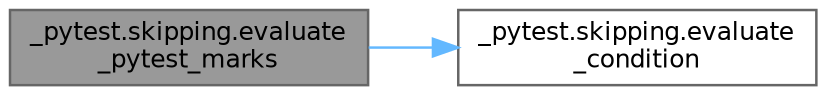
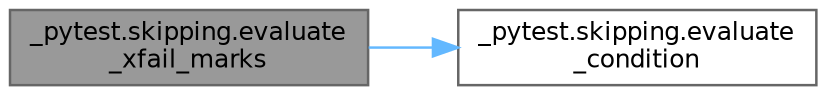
  digraph {
    rankdir=LR
    node [fontname=Helvetica fontsize=10 shape=box style=filled]
-   n1 [color=gray40 fillcolor=grey60 fontcolor=black height=0.2 label="_pytest.skipping.evaluate\l_pytest_marks" width=0.4]
+   n1 [color=gray40 fillcolor=grey60 fontcolor=black height=0.2 label="_pytest.skipping.evaluate\l_xfail_marks" width=0.4]
    n2 [color=grey40 fillcolor=white height=0.2 label="_pytest.skipping.evaluate\l_condition" width=0.4]
    n1 -> n2 [color=steelblue1 fontname=Helvetica fontsize=10 labelfontname=Helvetica labelfontsize=10 style=solid]
  }
